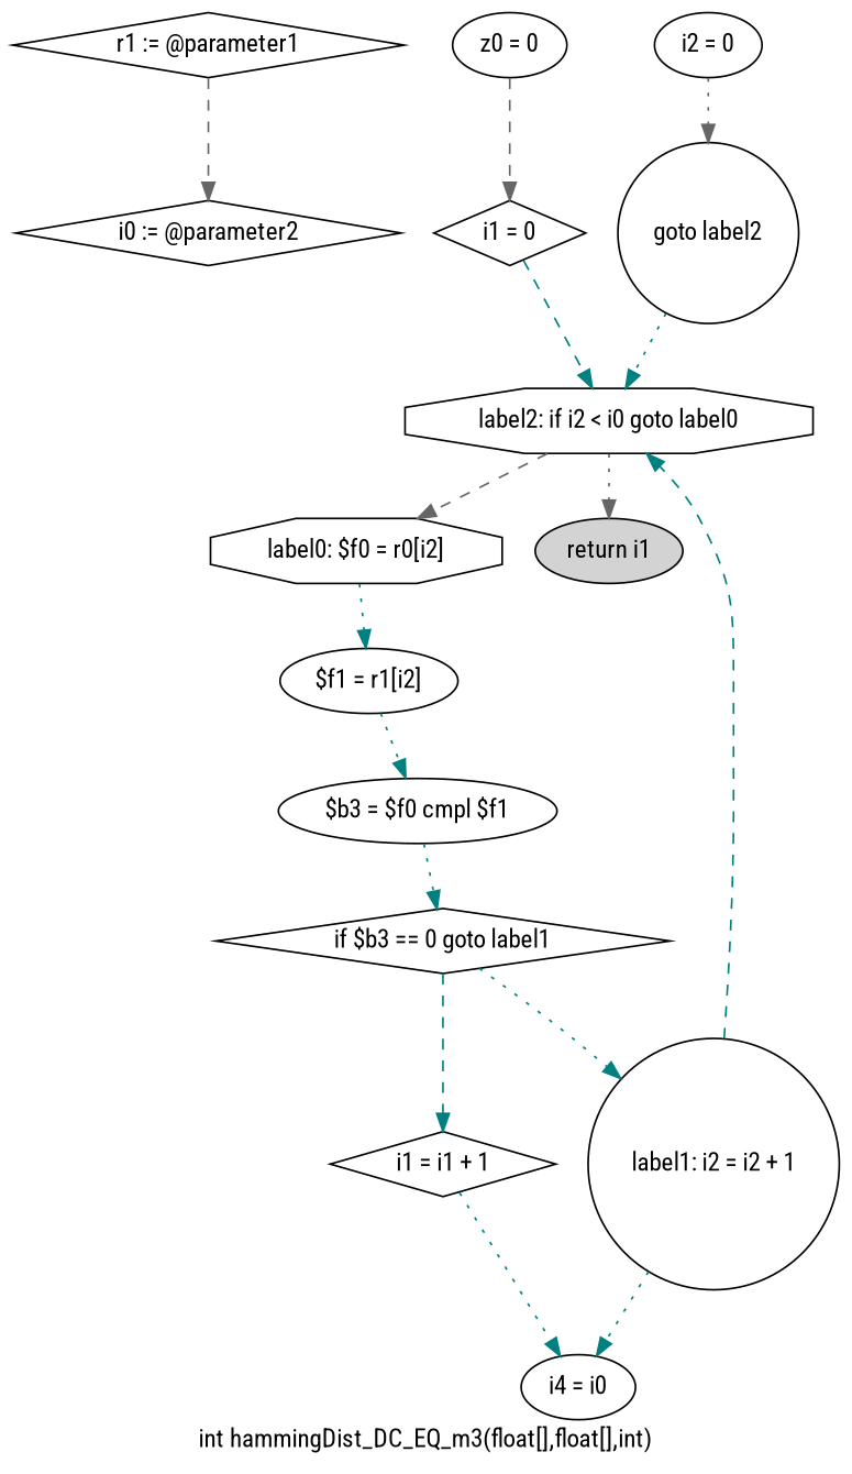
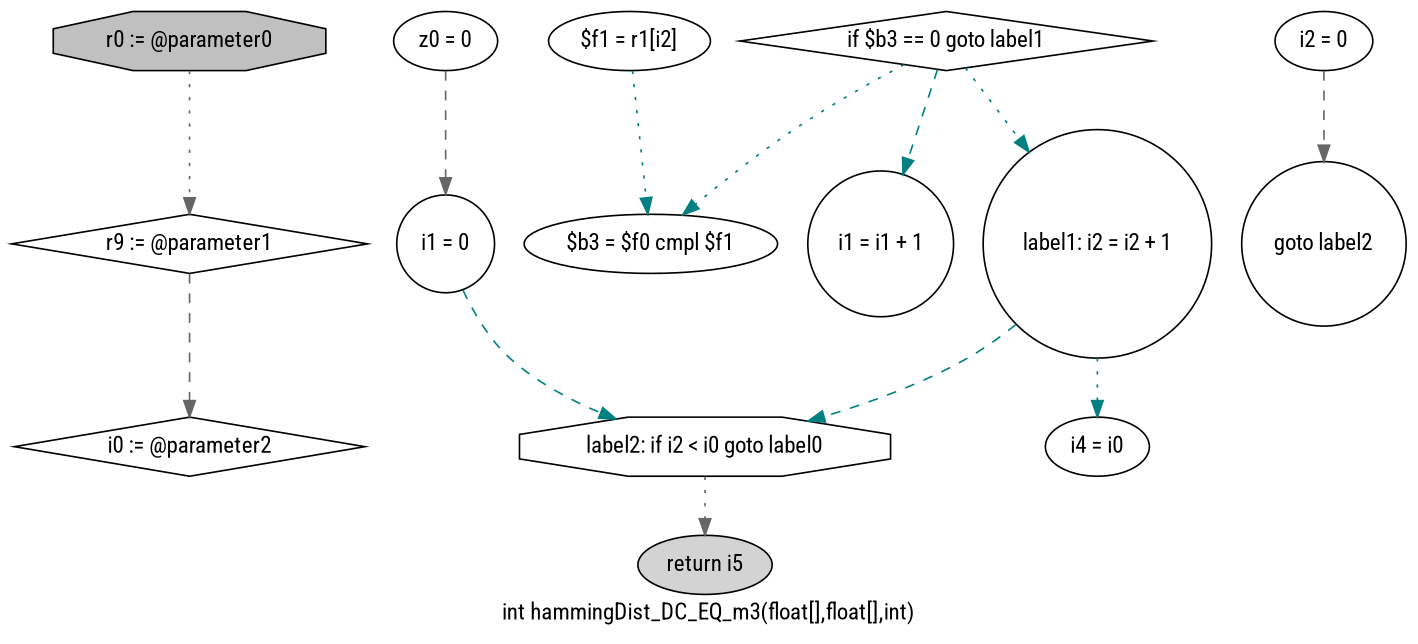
  digraph {
    fontname="Roboto Condensed"
    label="int hammingDist_DC_EQ_m3(float[],float[],int)"
    node [fontname="Roboto Condensed" shape=ellipse]
    edge [color=teal fontname="Roboto Condensed" style=dotted]
-   n2 [label="r1 := @parameter1" shape=diamond]
+   n1 [fillcolor=gray label="r0 := @parameter0" shape=octagon style=filled]
+   n2 [label="r9 := @parameter1" shape=diamond]
    n3 [label="i0 := @parameter2" shape=diamond]
    n4 [label="z0 = 0"]
-   n5 [label="i1 = 0" shape=diamond]
+   n5 [label="i1 = 0" shape=circle]
    n6 [label="label2: if i2 < i0 goto label0" shape=octagon]
    n7 [label="i2 = 0"]
    n8 [label="goto label2" shape=circle]
-   n9 [label="label0: $f0 = r0[i2]" shape=octagon]
-   n10 [fillcolor=lightgray label="return i1" style=filled]
+   n10 [fillcolor=lightgray label="return i5" style=filled]
    n11 [label="$f1 = r1[i2]"]
    n12 [label="$b3 = $f0 cmpl $f1"]
    n13 [label="if $b3 == 0 goto label1" shape=diamond]
-   n14 [label="i1 = i1 + 1" shape=diamond]
+   n14 [label="i1 = i1 + 1" shape=circle]
    n15 [label="label1: i2 = i2 + 1" shape=circle]
    n16 [label="i4 = i0"]
+   n1 -> n2 [color=gray40]
    n2 -> n3 [color=gray40 style=dashed]
    n4 -> n5 [color=gray40 style=dashed]
    n5 -> n6 [style=dashed]
-   n6 -> n9 [color=gray40 style=dashed]
    n6 -> n10 [color=gray40]
-   n7 -> n8 [color=gray40]
-   n8 -> n6
-   n9 -> n11
+   n7 -> n8 [color=gray40 style=dashed]
    n11 -> n12
-   n12 -> n13
+   n13 -> n12
    n13 -> n14 [style=dashed]
    n13 -> n15
-   n14 -> n16
    n15 -> n6 [style=dashed]
    n15 -> n16
  }
